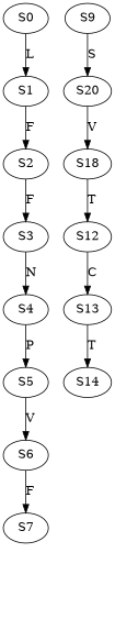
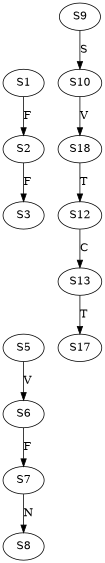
  strict digraph {
-   S0
    S1
    S2
    S3
-   S4
    S5
    S6
    S7
+   S8
    S9
-   S10 [label=S20]
+   S10
    n12 [label=S18]
    S12
    S13
-   S14
-   S0 -> S1 [label=L]
+   S14 [label=S17]
    S1 -> S2 [label=F]
    S2 -> S3 [label=F]
-   S3 -> S4 [label=N]
-   S4 -> S5 [label=P]
    S5 -> S6 [label=V]
    S6 -> S7 [label=F]
+   S7 -> S8 [label=N]
    S9 -> S10 [label=S]
    S10 -> n12 [label=V]
    n12 -> S12 [label=T]
    S12 -> S13 [label=C]
    S13 -> S14 [label=T]
  }
